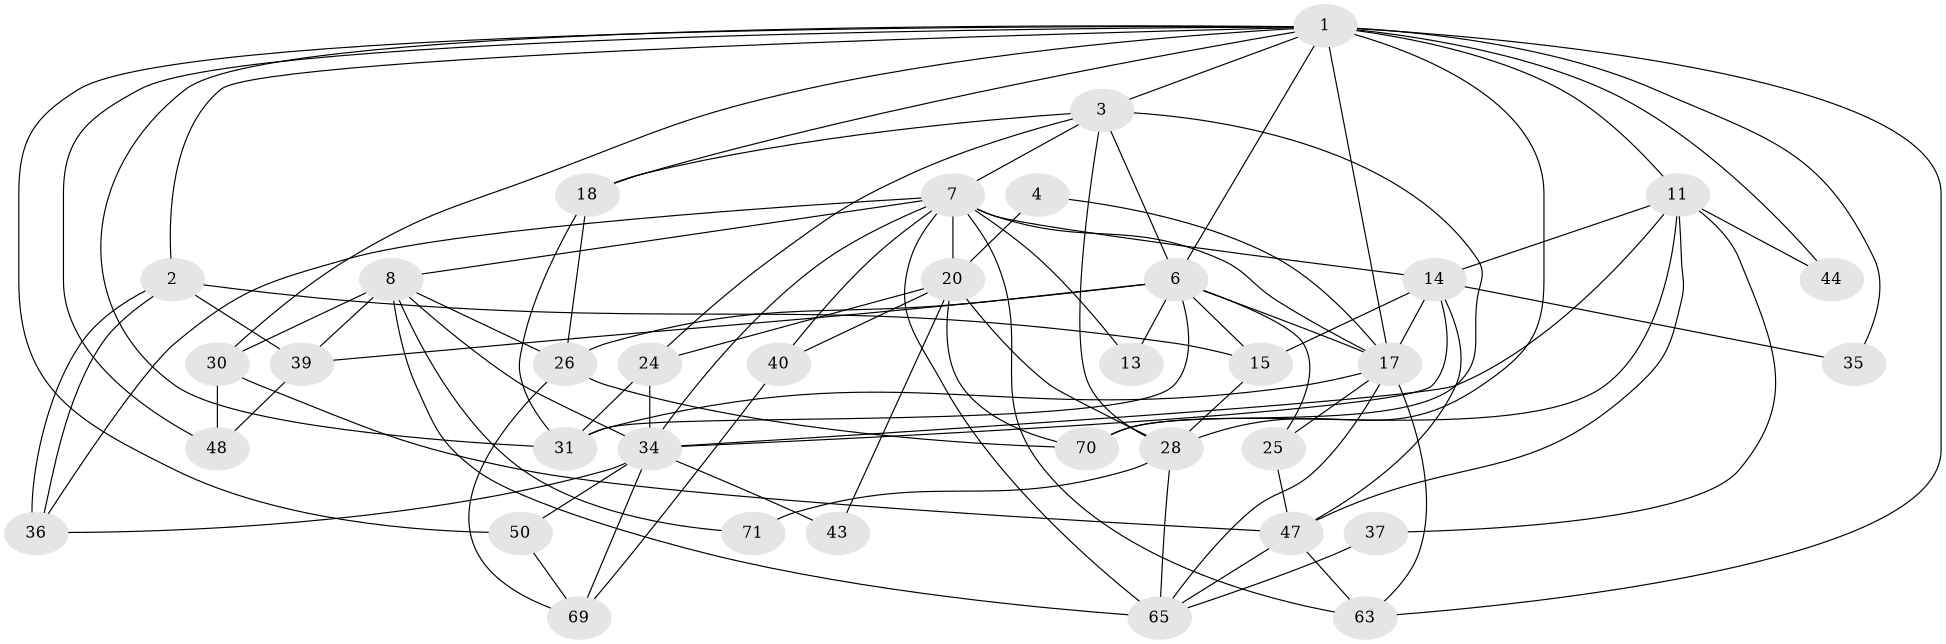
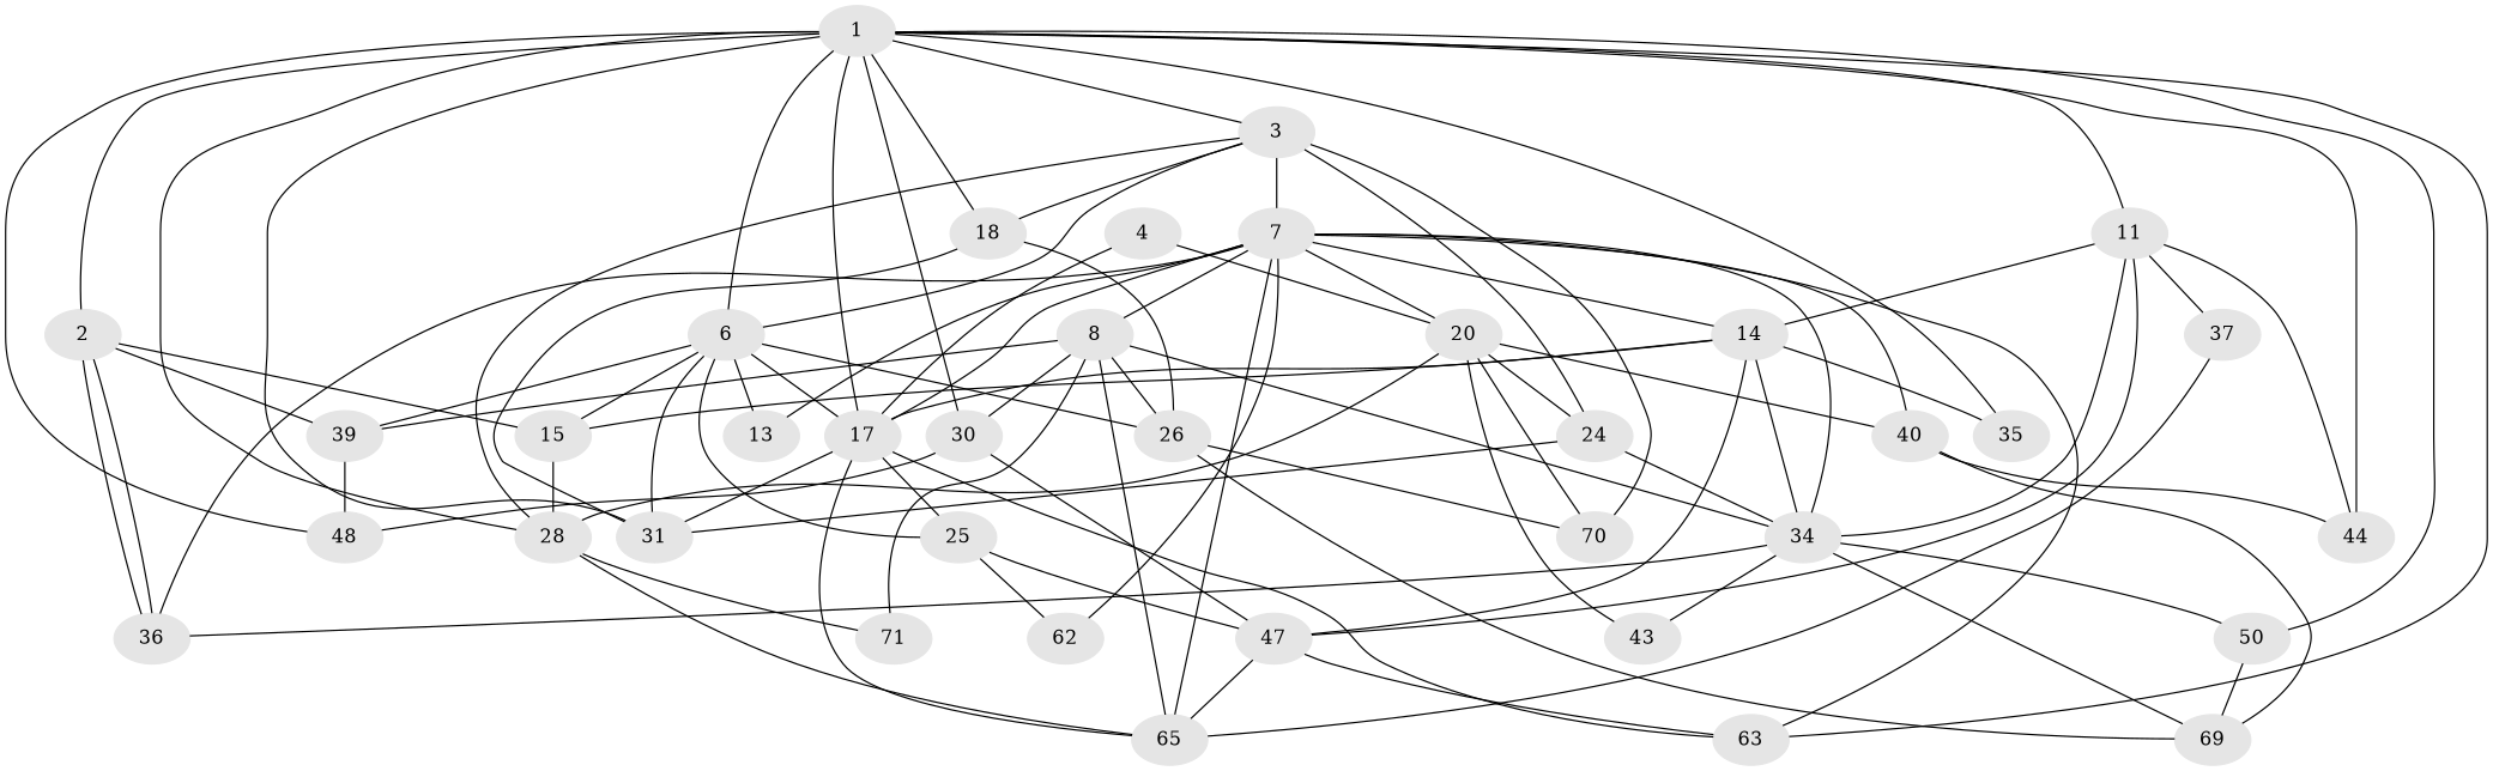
  graph {
    fontname="DejaVu Serif"
    node [color=gray90 fontname="DejaVu Serif" style=filled]
    edge [fontname="DejaVu Serif"]
    1 [super="+4+74+9"]
    2 [super="+38"]
    3 [super="+41+32"]
    6 [super="+51+22"]
    11 [super="+68+57"]
    17 [super="+72+23+42"]
    18
    28
    30
    31 [super="+66"]
    35
    44
    48
    50 [super="+61"]
    63
    15
    36 [super="+54"]
    39 [super="+58"]
    7 [super="+55+12+21"]
    24
    70
    13
    25 [super="+75"]
    26 [super="+46"]
    34 [super="+60+67"]
    14 [super="+52"]
    37
    47
    65
    71
    69
    20 [super="+56"]
    8 [super="+77+45"]
    40
+   62
    43
    n37 [label=4 super="+29"]
    1 -- 2
    1 -- 3
    1 -- 6
    1 -- 11
    1 -- 17 [weight=2]
    1 -- 18
    1 -- 28
    1 -- 30
    1 -- 31
    1 -- 35
    1 -- 44
    1 -- 48
    1 -- 50
    1 -- 63
    2 -- 15
    2 -- 36 [weight=2]
    2 -- 36
    2 -- 39
    3 -- 6 [weight=2]
    3 -- 18
    3 -- 28
    3 -- 7 [weight=2]
    3 -- 24 [weight=2]
    3 -- 70 [weight=2]
    6 -- 17
    6 -- 31
    6 -- 15
    6 -- 39 [weight=2]
    6 -- 13
    6 -- 25
    6 -- 26
    11 -- 44
-   11 -- 70
    11 -- 34
    11 -- 14
    11 -- 37
    11 -- 47
    17 -- 31
    17 -- 63
    17 -- 25
    17 -- 65
    18 -- 31
    18 -- 26
    28 -- 65
    28 -- 71
    30 -- 48
    30 -- 47
    50 -- 69
    15 -- 28
    39 -- 48
    7 -- 17 [weight=2]
    7 -- 63
    7 -- 36 [weight=2]
    7 -- 13
    7 -- 34
    7 -- 14 [weight=2]
    7 -- 65
    7 -- 20
    7 -- 8
    7 -- 40
+   7 -- 62 [weight=2]
    24 -- 31
    24 -- 34
    25 -- 47
+   25 -- 62
    26 -- 70
    26 -- 69
    34 -- 50
    34 -- 36
    34 -- 69
    34 -- 43
    14 -- 17
    14 -- 35
    14 -- 15
    14 -- 34
    14 -- 47
    37 -- 65
    47 -- 63
    47 -- 65
    20 -- 28
    20 -- 24
    20 -- 70
    20 -- 40
    20 -- 43
    8 -- 30
    8 -- 39
    8 -- 26
    8 -- 34
    8 -- 65
    8 -- 71
+   40 -- 44
    40 -- 69
    n37 -- 17 [weight=3]
    n37 -- 20
  }
